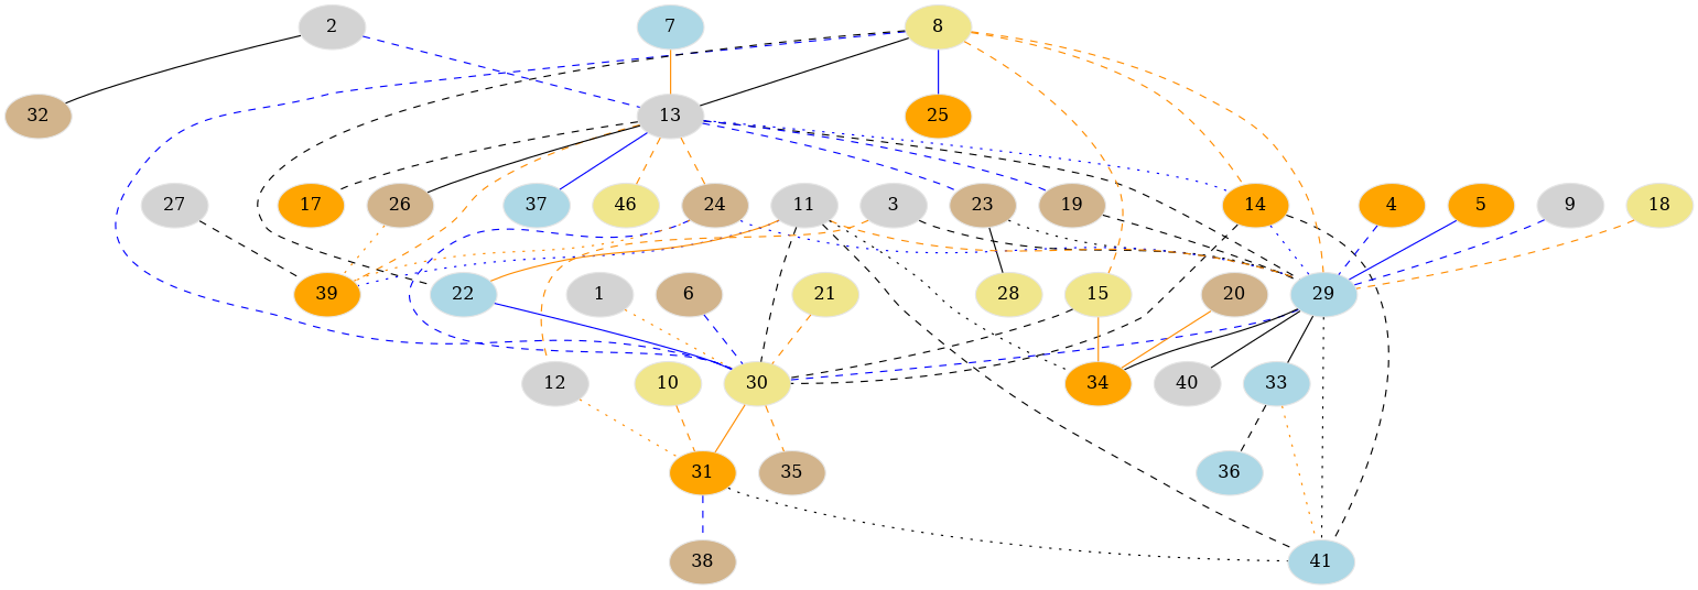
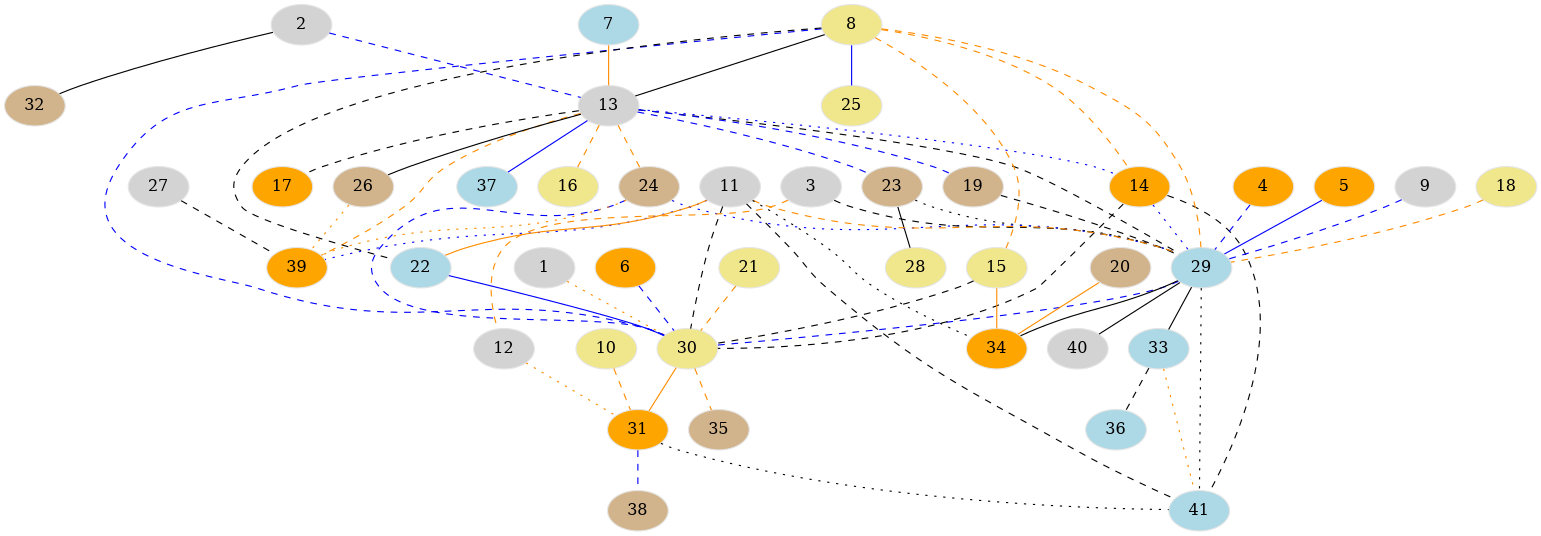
  graph {
    node [color=gray90 fillcolor=lightgrey style=filled]
    edge [color=black style=dashed weight=1.0]
    30 [fillcolor=khaki]
    1
    31 [fillcolor=orange]
    35 [fillcolor=tan]
    2
    13
    32 [fillcolor=tan]
    29 [fillcolor=lightblue]
    14 [fillcolor=orange]
    39 [fillcolor=orange]
-   16 [fillcolor=khaki label=46]
+   16 [fillcolor=khaki]
    17 [fillcolor=orange]
    19 [fillcolor=tan]
    23 [fillcolor=tan]
    24 [fillcolor=tan]
    26 [fillcolor=tan]
    37 [fillcolor=lightblue]
    3
    12
    34 [fillcolor=orange]
    41 [fillcolor=lightblue]
    33 [fillcolor=lightblue]
    40
    38 [fillcolor=tan]
    4 [fillcolor=orange]
    5 [fillcolor=orange]
-   6 [fillcolor=tan]
+   6 [fillcolor=orange]
    7 [fillcolor=lightblue]
    8 [fillcolor=khaki]
    15 [fillcolor=khaki]
    22 [fillcolor=lightblue]
-   25 [fillcolor=orange]
+   25 [fillcolor=khaki]
    9
    10 [fillcolor=khaki]
    11
    28 [fillcolor=khaki]
    18 [fillcolor=khaki]
    20 [fillcolor=tan]
    21 [fillcolor=khaki]
    27
    36 [fillcolor=lightblue]
    30 -- 31 [color=darkorange style=solid weight=2.0]
    30 -- 35 [color=darkorange]
    1 -- 30 [color=darkorange style=dotted]
    31 -- 41 [style=dotted]
    31 -- 38 [color=blue]
    2 -- 13 [color=blue]
    2 -- 32 [style=solid]
    13 -- 29
    13 -- 14 [color=blue style=dotted]
    13 -- 39 [color=darkorange]
    13 -- 16 [color=darkorange]
    13 -- 17
    13 -- 19 [color=blue]
    13 -- 23 [color=blue]
    13 -- 24 [color=darkorange]
    13 -- 26 [style=solid]
    13 -- 37 [color=blue style=solid]
    29 -- 30 [color=blue]
    29 -- 34 [style=solid]
    29 -- 41 [style=dotted weight=2.0]
    29 -- 33 [style=solid]
    29 -- 40 [style=solid]
    14 -- 30 [weight=2.0]
    14 -- 29 [color=blue style=dotted]
    14 -- 41
    19 -- 29
    23 -- 29 [style=dotted]
    23 -- 28 [style=solid]
    24 -- 30 [color=blue weight=2.0]
    24 -- 29 [color=blue style=dotted]
    24 -- 39 [color=darkorange style=dotted]
    26 -- 39 [color=darkorange style=dotted]
    3 -- 29 [weight=2.0]
    3 -- 12 [color=darkorange]
    12 -- 31 [color=darkorange style=dotted]
    33 -- 41 [color=darkorange style=dotted]
    33 -- 36
    4 -- 29 [color=blue]
    5 -- 29 [color=blue style=solid]
    6 -- 30 [color=blue]
    7 -- 13 [color=darkorange style=solid]
    8 -- 30 [color=blue]
    8 -- 13 [style=solid]
    8 -- 29 [color=darkorange weight=2.0]
    8 -- 14 [color=darkorange]
    8 -- 15 [color=darkorange]
    8 -- 22 [weight=2.0]
    8 -- 25 [color=blue style=solid]
    15 -- 30
    15 -- 34 [color=darkorange style=solid]
    22 -- 30 [color=blue style=solid]
    9 -- 29 [color=blue]
    10 -- 31 [color=darkorange]
    11 -- 30 [weight=2.0]
    11 -- 29 [color=darkorange]
    11 -- 39 [color=blue style=dotted]
    11 -- 34 [style=dotted]
    11 -- 41
    11 -- 22 [color=darkorange style=solid]
    18 -- 29 [color=darkorange]
    20 -- 34 [color=darkorange style=solid]
    21 -- 30 [color=darkorange]
    27 -- 39
  }
